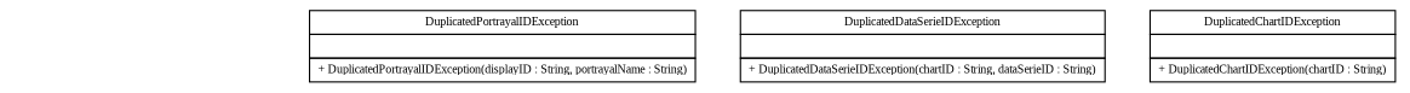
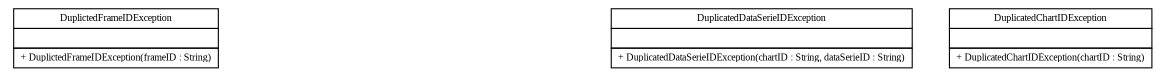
  digraph {
    nodesep=0.25
    ranksep=0.5
    fontname="Liberation Serif"
    node [fontcolor=black fontname="Liberation Serif" fontsize=9.0 shape=plaintext]
-   n2 [label=<<table title="es.upm.dit.gsi.shanks.model.scenario.portrayal.exception.DuplicatedPortrayalIDException" border="0" cellborder="1" cellspacing="0" cellpadding="2" port="p" href="./DuplicatedPortrayalIDException.html"> 		<tr><td><table border="0" cellspacing="0" cellpadding="1"> <tr><td align="center" balign="center"> DuplicatedPortrayalIDException </td></tr> 		</table></td></tr> 		<tr><td><table border="0" cellspacing="0" cellpadding="1"> <tr><td align="left" balign="left">  </td></tr> 		</table></td></tr> 		<tr><td><table border="0" cellspacing="0" cellpadding="1"> <tr><td align="left" balign="left"> + DuplicatedPortrayalIDException(displayID : String, portrayalName : String) </td></tr> 		</table></td></tr> 		</table>>]
+   n1 [label=<<table title="es.upm.dit.gsi.shanks.model.scenario.portrayal.exception.DuplictedFrameIDException" border="0" cellborder="1" cellspacing="0" cellpadding="2" port="p" href="./DuplictedFrameIDException.html"> 		<tr><td><table border="0" cellspacing="0" cellpadding="1"> <tr><td align="center" balign="center"> DuplictedFrameIDException </td></tr> 		</table></td></tr> 		<tr><td><table border="0" cellspacing="0" cellpadding="1"> <tr><td align="left" balign="left">  </td></tr> 		</table></td></tr> 		<tr><td><table border="0" cellspacing="0" cellpadding="1"> <tr><td align="left" balign="left"> + DuplictedFrameIDException(frameID : String) </td></tr> 		</table></td></tr> 		</table>>]
    n3 [label=<<table title="es.upm.dit.gsi.shanks.model.scenario.portrayal.exception.DuplicatedDataSerieIDException" border="0" cellborder="1" cellspacing="0" cellpadding="2" port="p" href="./DuplicatedDataSerieIDException.html"> 		<tr><td><table border="0" cellspacing="0" cellpadding="1"> <tr><td align="center" balign="center"> DuplicatedDataSerieIDException </td></tr> 		</table></td></tr> 		<tr><td><table border="0" cellspacing="0" cellpadding="1"> <tr><td align="left" balign="left">  </td></tr> 		</table></td></tr> 		<tr><td><table border="0" cellspacing="0" cellpadding="1"> <tr><td align="left" balign="left"> + DuplicatedDataSerieIDException(chartID : String, dataSerieID : String) </td></tr> 		</table></td></tr> 		</table>>]
    n4 [label=<<table title="es.upm.dit.gsi.shanks.model.scenario.portrayal.exception.DuplicatedChartIDException" border="0" cellborder="1" cellspacing="0" cellpadding="2" port="p" href="./DuplicatedChartIDException.html"> 		<tr><td><table border="0" cellspacing="0" cellpadding="1"> <tr><td align="center" balign="center"> DuplicatedChartIDException </td></tr> 		</table></td></tr> 		<tr><td><table border="0" cellspacing="0" cellpadding="1"> <tr><td align="left" balign="left">  </td></tr> 		</table></td></tr> 		<tr><td><table border="0" cellspacing="0" cellpadding="1"> <tr><td align="left" balign="left"> + DuplicatedChartIDException(chartID : String) </td></tr> 		</table></td></tr> 		</table>>]
  }
